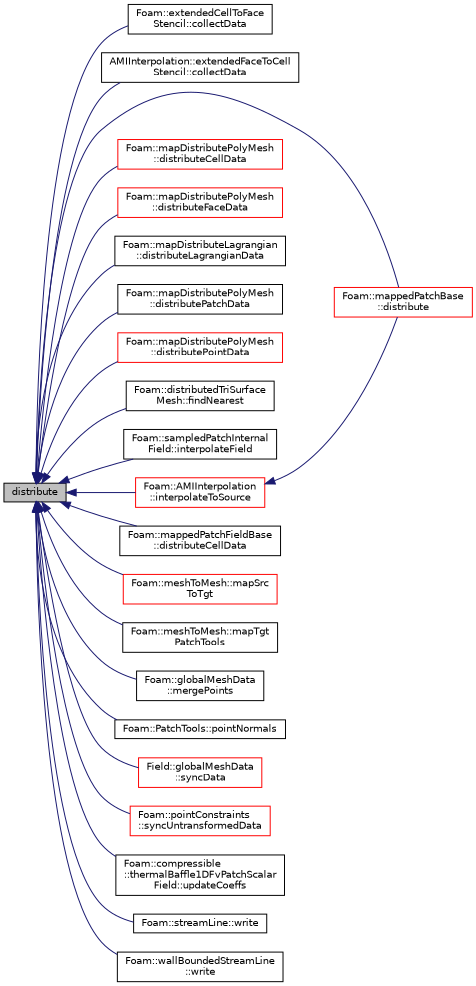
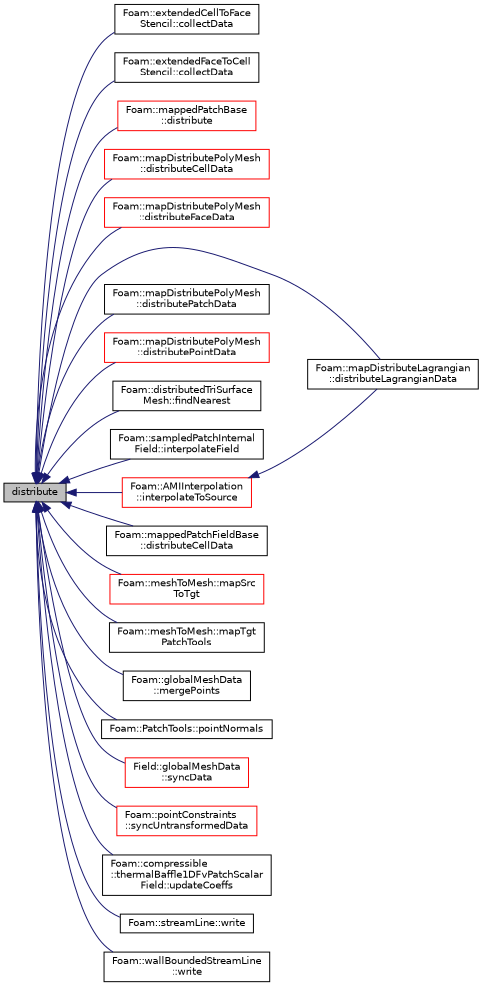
  digraph {
    rankdir=LR
    node [color=black fontname=Helvetica fontsize=10 shape=record]
    edge [color=midnightblue dir=back fontname=Helvetica fontsize=10 labelfontname=Helvetica labelfontsize=10 style=solid]
    n1 [fillcolor=grey75 fontcolor=black height=0.2 label=distribute style=filled width=0.4]
    n2 [height=0.2 label="Foam::extendedCellToFace\lStencil::collectData" width=0.4]
-   n3 [height=0.2 label="AMIInterpolation::extendedFaceToCell\lStencil::collectData" width=0.4]
+   n3 [height=0.2 label="Foam::extendedFaceToCell\lStencil::collectData" width=0.4]
    n4 [color=red height=0.2 label="Foam::mappedPatchBase\l::distribute" width=0.4]
    n5 [color=red height=0.2 label="Foam::mapDistributePolyMesh\l::distributeCellData" width=0.4]
    n6 [color=red height=0.2 label="Foam::mapDistributePolyMesh\l::distributeFaceData" width=0.4]
    n7 [height=0.2 label="Foam::mapDistributeLagrangian\l::distributeLagrangianData" width=0.4]
    n8 [height=0.2 label="Foam::mapDistributePolyMesh\l::distributePatchData" width=0.4]
    n9 [color=red height=0.2 label="Foam::mapDistributePolyMesh\l::distributePointData" width=0.4]
    n10 [height=0.2 label="Foam::distributedTriSurface\lMesh::findNearest" width=0.4]
    n11 [height=0.2 label="Foam::sampledPatchInternal\lField::interpolateField" width=0.4]
    n12 [color=red height=0.2 label="Foam::AMIInterpolation\l::interpolateToSource" width=0.4]
    n13 [height=0.2 label="Foam::mappedPatchFieldBase\l::distributeCellData" width=0.4]
    n14 [color=red height=0.2 label="Foam::meshToMesh::mapSrc\lToTgt" width=0.4]
    n15 [height=0.2 label="Foam::meshToMesh::mapTgt\lPatchTools" width=0.4]
    n16 [height=0.2 label="Foam::globalMeshData\l::mergePoints" width=0.4]
    n17 [height=0.2 label="Foam::PatchTools::pointNormals" width=0.4]
    n18 [color=red height=0.2 label="Field::globalMeshData\l::syncData" width=0.4]
    n19 [color=red height=0.2 label="Foam::pointConstraints\l::syncUntransformedData" width=0.4]
    n20 [height=0.2 label="Foam::compressible\l::thermalBaffle1DFvPatchScalar\lField::updateCoeffs" width=0.4]
    n21 [height=0.2 label="Foam::streamLine::write" width=0.4]
    n22 [height=0.2 label="Foam::wallBoundedStreamLine\l::write" width=0.4]
    n1 -> n2
    n1 -> n3
    n1 -> n4
    n1 -> n5
    n1 -> n6
    n1 -> n7
    n1 -> n8
    n1 -> n9
    n1 -> n10
    n1 -> n11
    n1 -> n12
    n1 -> n13
    n1 -> n14
    n1 -> n15
    n1 -> n16
    n1 -> n17
    n1 -> n18
    n1 -> n19
    n1 -> n20
    n1 -> n21
    n1 -> n22
-   n12 -> n4
+   n12 -> n7
  }
